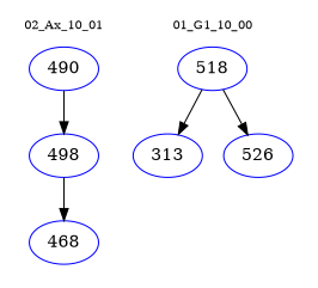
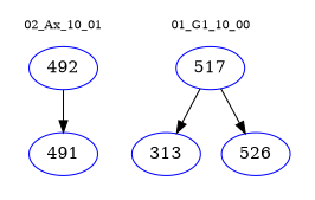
  digraph {
    node [color=blue]
    edge [color=black]
-   n1 [label=498]
-   n2 [label=468]
-   n3 [label=490]
-   n4 [label=518]
+   n1 [label=491]
+   n3 [label=492]
+   n4 [label=517]
    n5 [label=313]
    n6 [label=526]
    subgraph cluster_1 {
      color=white
      fontsize=10
      label="02_Ax_10_01"
      n1
-     n2
      n3
    }
    subgraph cluster_2 {
      color=white
      fontsize=10
      label="01_G1_10_00"
      n4
      n5
      n6
    }
-   n1 -> n2
    n3 -> n1
    n4 -> n5
    n4 -> n6
  }
